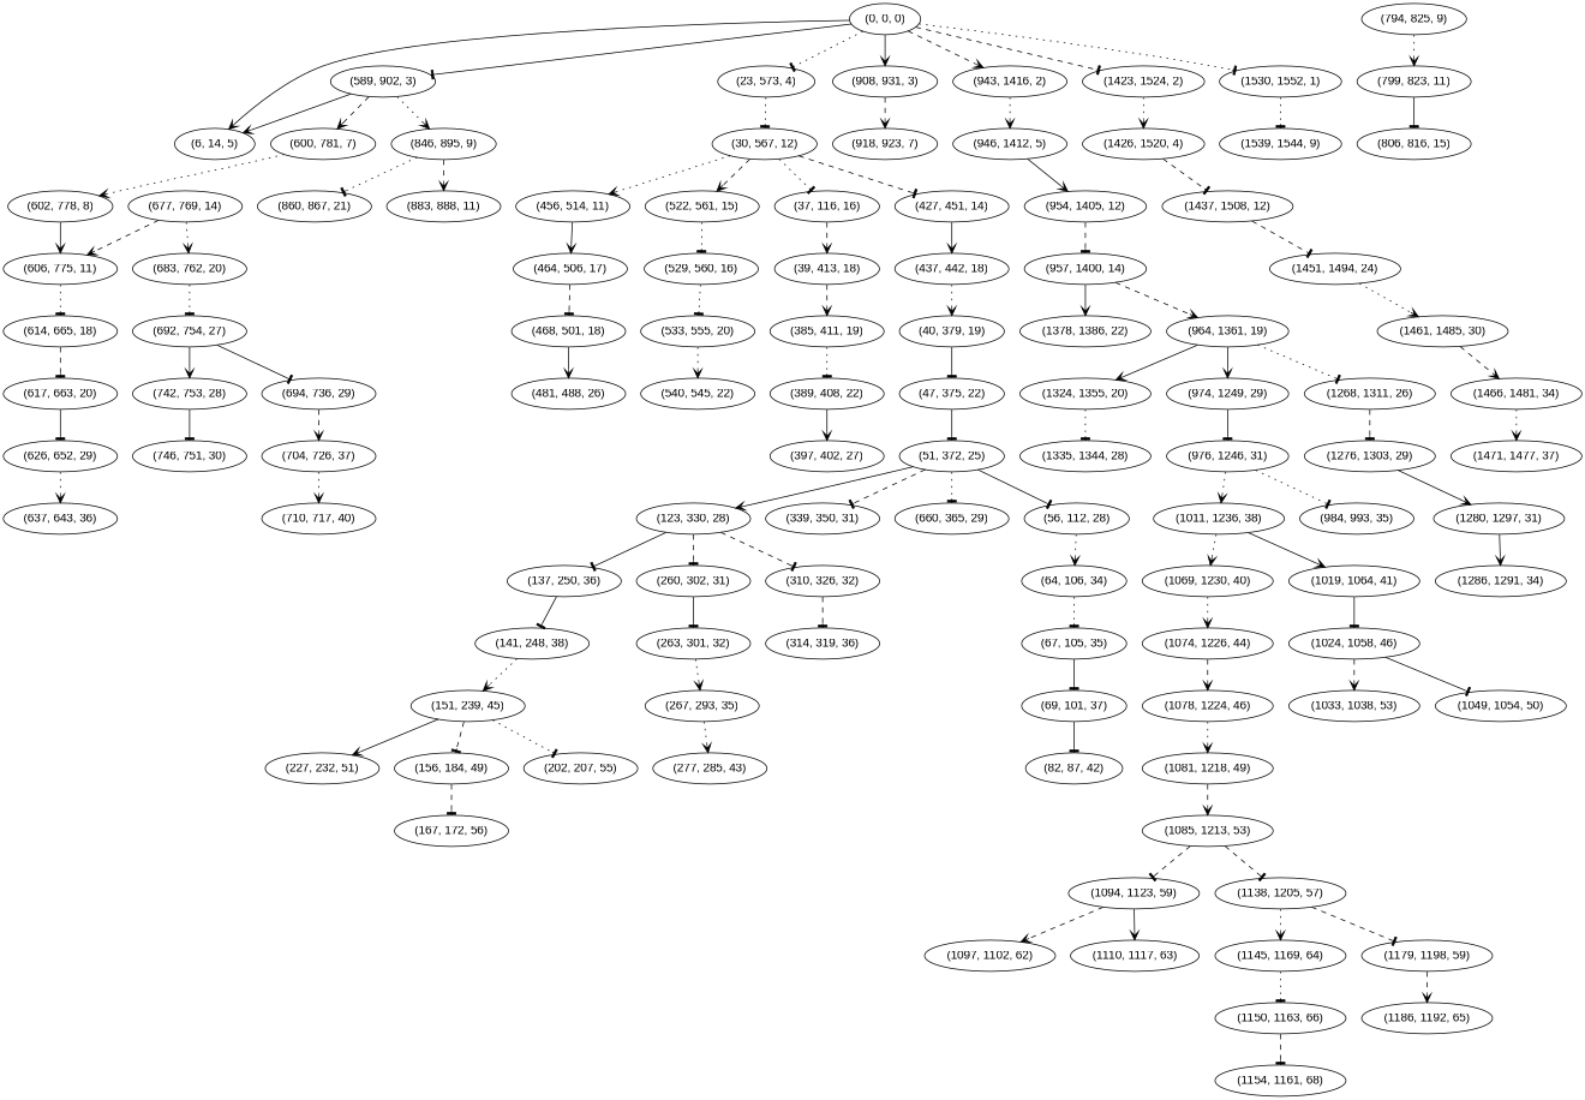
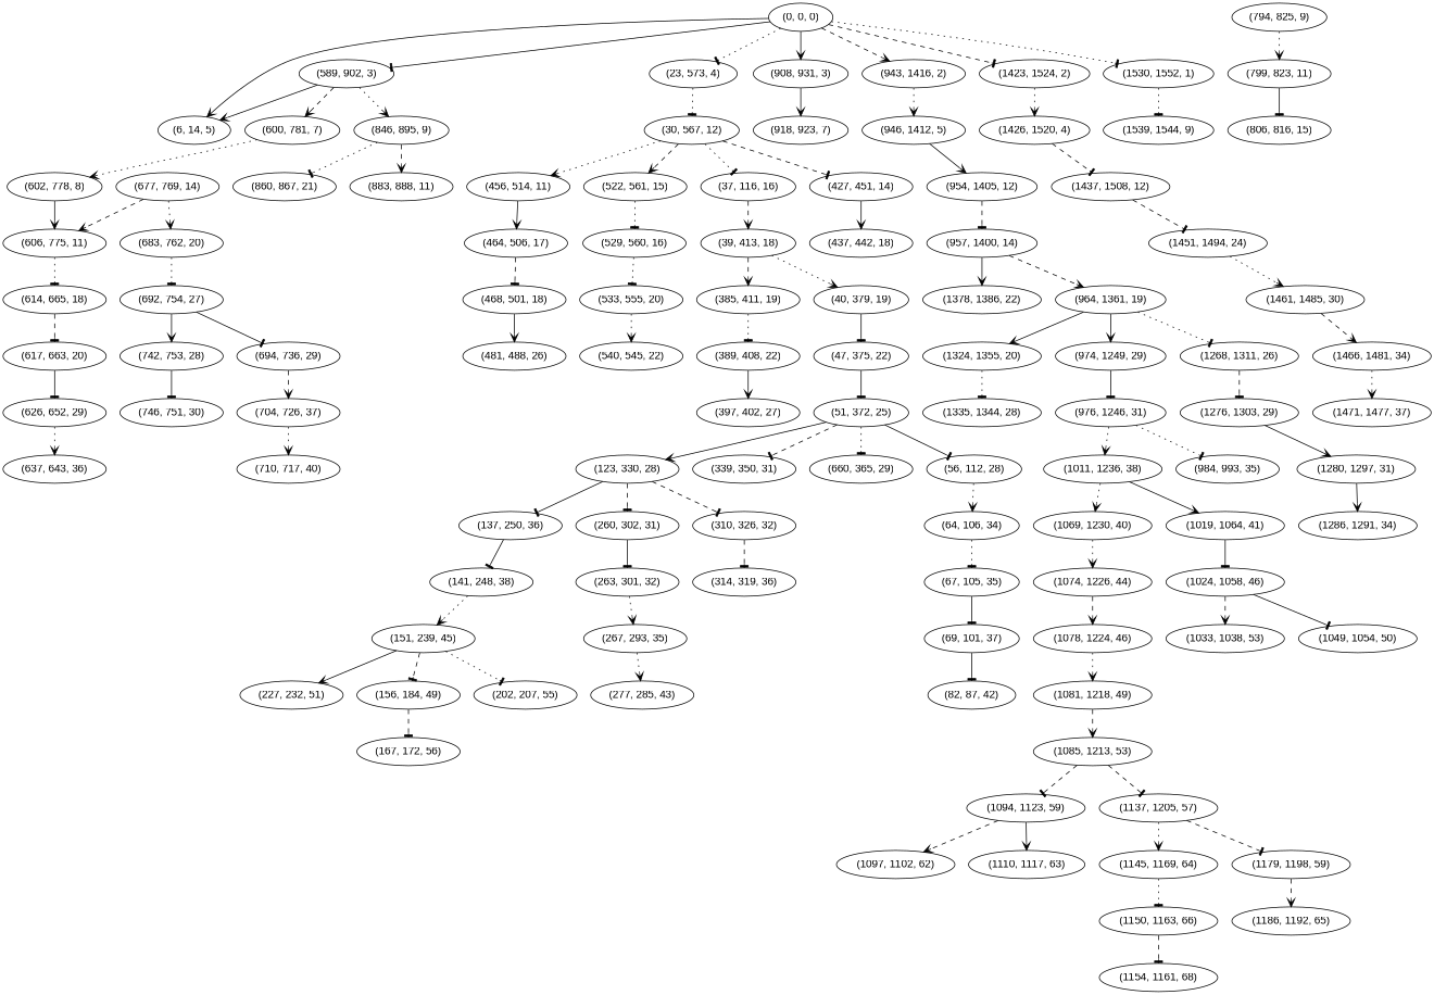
  digraph {
    fontname="Liberation Sans"
    node [fontname="Liberation Sans"]
    edge [arrowhead=vee fontname="Liberation Sans" style=dotted]
    "(0, 0, 0)"
    "(6, 14, 5)"
    "(23, 573, 4)"
    "(589, 902, 3)"
    "(908, 931, 3)"
    "(943, 1416, 2)"
    "(1423, 1524, 2)"
    "(1530, 1552, 1)"
    n9 [label="(30, 567, 12)"]
    "(600, 781, 7)"
    "(846, 895, 9)"
    "(918, 923, 7)"
    "(946, 1412, 5)"
    "(1426, 1520, 4)"
    "(1539, 1544, 9)"
    n16 [label="(37, 116, 16)"]
    "(427, 451, 14)"
    "(456, 514, 11)"
    "(522, 561, 15)"
    "(39, 413, 18)"
    "(437, 442, 18)"
    "(464, 506, 17)"
    "(529, 560, 16)"
    "(40, 379, 19)"
    "(385, 411, 19)"
    "(47, 375, 22)"
    "(389, 408, 22)"
    "(51, 372, 25)"
    "(56, 112, 28)"
    "(123, 330, 28)"
    "(339, 350, 31)"
    n32 [label="(660, 365, 29)"]
    "(64, 106, 34)"
    "(137, 250, 36)"
    "(260, 302, 31)"
    "(310, 326, 32)"
    "(67, 105, 35)"
    "(69, 101, 37)"
    "(82, 87, 42)"
    "(141, 248, 38)"
    "(263, 301, 32)"
    "(314, 319, 36)"
    "(151, 239, 45)"
    "(156, 184, 49)"
    "(202, 207, 55)"
    "(227, 232, 51)"
    "(167, 172, 56)"
    "(267, 293, 35)"
    "(277, 285, 43)"
    "(397, 402, 27)"
    "(468, 501, 18)"
    "(481, 488, 26)"
    "(533, 555, 20)"
    "(540, 545, 22)"
    "(602, 778, 8)"
    "(794, 825, 9)"
    "(799, 823, 11)"
    "(860, 867, 21)"
    "(883, 888, 11)"
    "(606, 775, 11)"
    "(614, 665, 18)"
    "(617, 663, 20)"
    "(677, 769, 14)"
    "(683, 762, 20)"
    "(626, 652, 29)"
    "(637, 643, 36)"
    "(692, 754, 27)"
    "(694, 736, 29)"
    "(742, 753, 28)"
    "(704, 726, 37)"
    "(746, 751, 30)"
    "(710, 717, 40)"
    "(806, 816, 15)"
    "(954, 1405, 12)"
    "(957, 1400, 14)"
    "(964, 1361, 19)"
    "(1378, 1386, 22)"
    "(974, 1249, 29)"
    "(1268, 1311, 26)"
    "(1324, 1355, 20)"
    "(976, 1246, 31)"
    "(1276, 1303, 29)"
    "(1335, 1344, 28)"
    "(984, 993, 35)"
    "(1011, 1236, 38)"
    "(1019, 1064, 41)"
    "(1069, 1230, 40)"
    "(1024, 1058, 46)"
    "(1074, 1226, 44)"
    "(1033, 1038, 53)"
    "(1049, 1054, 50)"
    "(1078, 1224, 46)"
    "(1081, 1218, 49)"
    "(1085, 1213, 53)"
    "(1094, 1123, 59)"
-   "(1137, 1205, 57)" [label="(1138, 1205, 57)"]
+   "(1137, 1205, 57)"
    "(1097, 1102, 62)"
    "(1110, 1117, 63)"
    "(1145, 1169, 64)"
    "(1179, 1198, 59)"
    "(1150, 1163, 66)"
    "(1186, 1192, 65)"
    "(1154, 1161, 68)"
    "(1280, 1297, 31)"
    "(1286, 1291, 34)"
    "(1437, 1508, 12)"
    "(1451, 1494, 24)"
    "(1461, 1485, 30)"
    "(1466, 1481, 34)"
    "(1471, 1477, 37)"
    "(0, 0, 0)" -> "(6, 14, 5)" [style=solid]
    "(0, 0, 0)" -> "(23, 573, 4)" [arrowhead=tee]
    "(0, 0, 0)" -> "(589, 902, 3)" [arrowhead=tee style=solid]
    "(0, 0, 0)" -> "(908, 931, 3)" [style=solid]
    "(0, 0, 0)" -> "(943, 1416, 2)" [style=dashed]
    "(0, 0, 0)" -> "(1423, 1524, 2)" [arrowhead=tee style=dashed]
    "(0, 0, 0)" -> "(1530, 1552, 1)" [arrowhead=tee]
    "(23, 573, 4)" -> n9 [arrowhead=tee]
    "(589, 902, 3)" -> "(6, 14, 5)" [style=solid]
    "(589, 902, 3)" -> "(600, 781, 7)" [style=dashed]
    "(589, 902, 3)" -> "(846, 895, 9)"
-   "(908, 931, 3)" -> "(918, 923, 7)" [style=dashed]
+   "(908, 931, 3)" -> "(918, 923, 7)" [style=solid]
    "(943, 1416, 2)" -> "(946, 1412, 5)"
    "(1423, 1524, 2)" -> "(1426, 1520, 4)"
    "(1530, 1552, 1)" -> "(1539, 1544, 9)" [arrowhead=tee]
    n9 -> n16 [arrowhead=tee]
    n9 -> "(427, 451, 14)" [arrowhead=tee style=dashed]
    n9 -> "(456, 514, 11)"
    n9 -> "(522, 561, 15)" [style=dashed]
    "(600, 781, 7)" -> "(602, 778, 8)"
    "(846, 895, 9)" -> "(860, 867, 21)" [arrowhead=tee]
    "(846, 895, 9)" -> "(883, 888, 11)" [style=dashed]
    "(946, 1412, 5)" -> "(954, 1405, 12)" [style=solid]
    "(1426, 1520, 4)" -> "(1437, 1508, 12)" [arrowhead=tee style=dashed]
    n16 -> "(39, 413, 18)" [style=dashed]
    "(427, 451, 14)" -> "(437, 442, 18)" [style=solid]
    "(456, 514, 11)" -> "(464, 506, 17)" [style=solid]
    "(522, 561, 15)" -> "(529, 560, 16)" [arrowhead=tee]
-   "(437, 442, 18)" -> "(40, 379, 19)"
+   "(39, 413, 18)" -> "(40, 379, 19)"
    "(39, 413, 18)" -> "(385, 411, 19)" [style=dashed]
    "(464, 506, 17)" -> "(468, 501, 18)" [arrowhead=tee style=dashed]
    "(529, 560, 16)" -> "(533, 555, 20)" [arrowhead=tee]
    "(40, 379, 19)" -> "(47, 375, 22)" [arrowhead=tee style=solid]
    "(385, 411, 19)" -> "(389, 408, 22)" [arrowhead=tee]
    "(47, 375, 22)" -> "(51, 372, 25)" [arrowhead=tee style=solid]
    "(389, 408, 22)" -> "(397, 402, 27)" [style=solid]
    "(51, 372, 25)" -> "(56, 112, 28)" [arrowhead=tee style=solid]
    "(51, 372, 25)" -> "(123, 330, 28)" [style=solid]
    "(51, 372, 25)" -> "(339, 350, 31)" [arrowhead=tee style=dashed]
    "(51, 372, 25)" -> n32 [arrowhead=tee]
    "(56, 112, 28)" -> "(64, 106, 34)"
    "(123, 330, 28)" -> "(137, 250, 36)" [arrowhead=tee style=solid]
    "(123, 330, 28)" -> "(260, 302, 31)" [arrowhead=tee style=dashed]
    "(123, 330, 28)" -> "(310, 326, 32)" [arrowhead=tee style=dashed]
    "(64, 106, 34)" -> "(67, 105, 35)" [arrowhead=tee]
    "(137, 250, 36)" -> "(141, 248, 38)" [arrowhead=tee style=solid]
    "(260, 302, 31)" -> "(263, 301, 32)" [arrowhead=tee style=solid]
    "(310, 326, 32)" -> "(314, 319, 36)" [arrowhead=tee style=dashed]
    "(67, 105, 35)" -> "(69, 101, 37)" [arrowhead=tee style=solid]
    "(69, 101, 37)" -> "(82, 87, 42)" [arrowhead=tee style=solid]
    "(141, 248, 38)" -> "(151, 239, 45)"
    "(263, 301, 32)" -> "(267, 293, 35)"
    "(151, 239, 45)" -> "(156, 184, 49)" [arrowhead=tee style=dashed]
    "(151, 239, 45)" -> "(202, 207, 55)" [arrowhead=tee]
    "(151, 239, 45)" -> "(227, 232, 51)" [style=solid]
    "(156, 184, 49)" -> "(167, 172, 56)" [arrowhead=tee style=dashed]
    "(267, 293, 35)" -> "(277, 285, 43)"
    "(468, 501, 18)" -> "(481, 488, 26)" [style=solid]
    "(533, 555, 20)" -> "(540, 545, 22)"
    "(602, 778, 8)" -> "(606, 775, 11)" [style=solid]
    "(794, 825, 9)" -> "(799, 823, 11)"
    "(799, 823, 11)" -> "(806, 816, 15)" [arrowhead=tee style=solid]
    "(606, 775, 11)" -> "(614, 665, 18)" [arrowhead=tee]
    "(614, 665, 18)" -> "(617, 663, 20)" [arrowhead=tee style=dashed]
    "(617, 663, 20)" -> "(626, 652, 29)" [arrowhead=tee style=solid]
    "(677, 769, 14)" -> "(606, 775, 11)" [style=dashed]
    "(677, 769, 14)" -> "(683, 762, 20)"
    "(683, 762, 20)" -> "(692, 754, 27)" [arrowhead=tee]
    "(626, 652, 29)" -> "(637, 643, 36)"
    "(692, 754, 27)" -> "(694, 736, 29)" [arrowhead=tee style=solid]
    "(692, 754, 27)" -> "(742, 753, 28)" [style=solid]
    "(694, 736, 29)" -> "(704, 726, 37)" [style=dashed]
    "(742, 753, 28)" -> "(746, 751, 30)" [arrowhead=tee style=solid]
    "(704, 726, 37)" -> "(710, 717, 40)"
    "(954, 1405, 12)" -> "(957, 1400, 14)" [arrowhead=tee style=dashed]
    "(957, 1400, 14)" -> "(964, 1361, 19)" [style=dashed]
    "(957, 1400, 14)" -> "(1378, 1386, 22)" [style=solid]
    "(964, 1361, 19)" -> "(974, 1249, 29)" [style=solid]
    "(964, 1361, 19)" -> "(1268, 1311, 26)" [arrowhead=tee]
    "(964, 1361, 19)" -> "(1324, 1355, 20)" [style=solid]
    "(974, 1249, 29)" -> "(976, 1246, 31)" [arrowhead=tee style=solid]
    "(1268, 1311, 26)" -> "(1276, 1303, 29)" [arrowhead=tee style=dashed]
    "(1324, 1355, 20)" -> "(1335, 1344, 28)" [arrowhead=tee]
    "(976, 1246, 31)" -> "(984, 993, 35)" [arrowhead=tee]
    "(976, 1246, 31)" -> "(1011, 1236, 38)"
    "(1276, 1303, 29)" -> "(1280, 1297, 31)" [style=solid]
    "(1011, 1236, 38)" -> "(1019, 1064, 41)" [style=solid]
    "(1011, 1236, 38)" -> "(1069, 1230, 40)"
    "(1019, 1064, 41)" -> "(1024, 1058, 46)" [arrowhead=tee style=solid]
    "(1069, 1230, 40)" -> "(1074, 1226, 44)"
    "(1024, 1058, 46)" -> "(1033, 1038, 53)" [style=dashed]
    "(1024, 1058, 46)" -> "(1049, 1054, 50)" [arrowhead=tee style=solid]
    "(1074, 1226, 44)" -> "(1078, 1224, 46)" [style=dashed]
    "(1078, 1224, 46)" -> "(1081, 1218, 49)"
    "(1081, 1218, 49)" -> "(1085, 1213, 53)" [style=dashed]
    "(1085, 1213, 53)" -> "(1094, 1123, 59)" [arrowhead=tee style=dashed]
    "(1085, 1213, 53)" -> "(1137, 1205, 57)" [arrowhead=tee style=dashed]
    "(1094, 1123, 59)" -> "(1097, 1102, 62)" [style=dashed]
    "(1094, 1123, 59)" -> "(1110, 1117, 63)" [style=solid]
    "(1137, 1205, 57)" -> "(1145, 1169, 64)"
    "(1137, 1205, 57)" -> "(1179, 1198, 59)" [arrowhead=tee style=dashed]
    "(1145, 1169, 64)" -> "(1150, 1163, 66)" [arrowhead=tee]
    "(1179, 1198, 59)" -> "(1186, 1192, 65)" [style=dashed]
    "(1150, 1163, 66)" -> "(1154, 1161, 68)" [arrowhead=tee style=dashed]
    "(1280, 1297, 31)" -> "(1286, 1291, 34)" [style=solid]
    "(1437, 1508, 12)" -> "(1451, 1494, 24)" [arrowhead=tee style=dashed]
    "(1451, 1494, 24)" -> "(1461, 1485, 30)"
    "(1461, 1485, 30)" -> "(1466, 1481, 34)" [style=dashed]
    "(1466, 1481, 34)" -> "(1471, 1477, 37)"
  }
